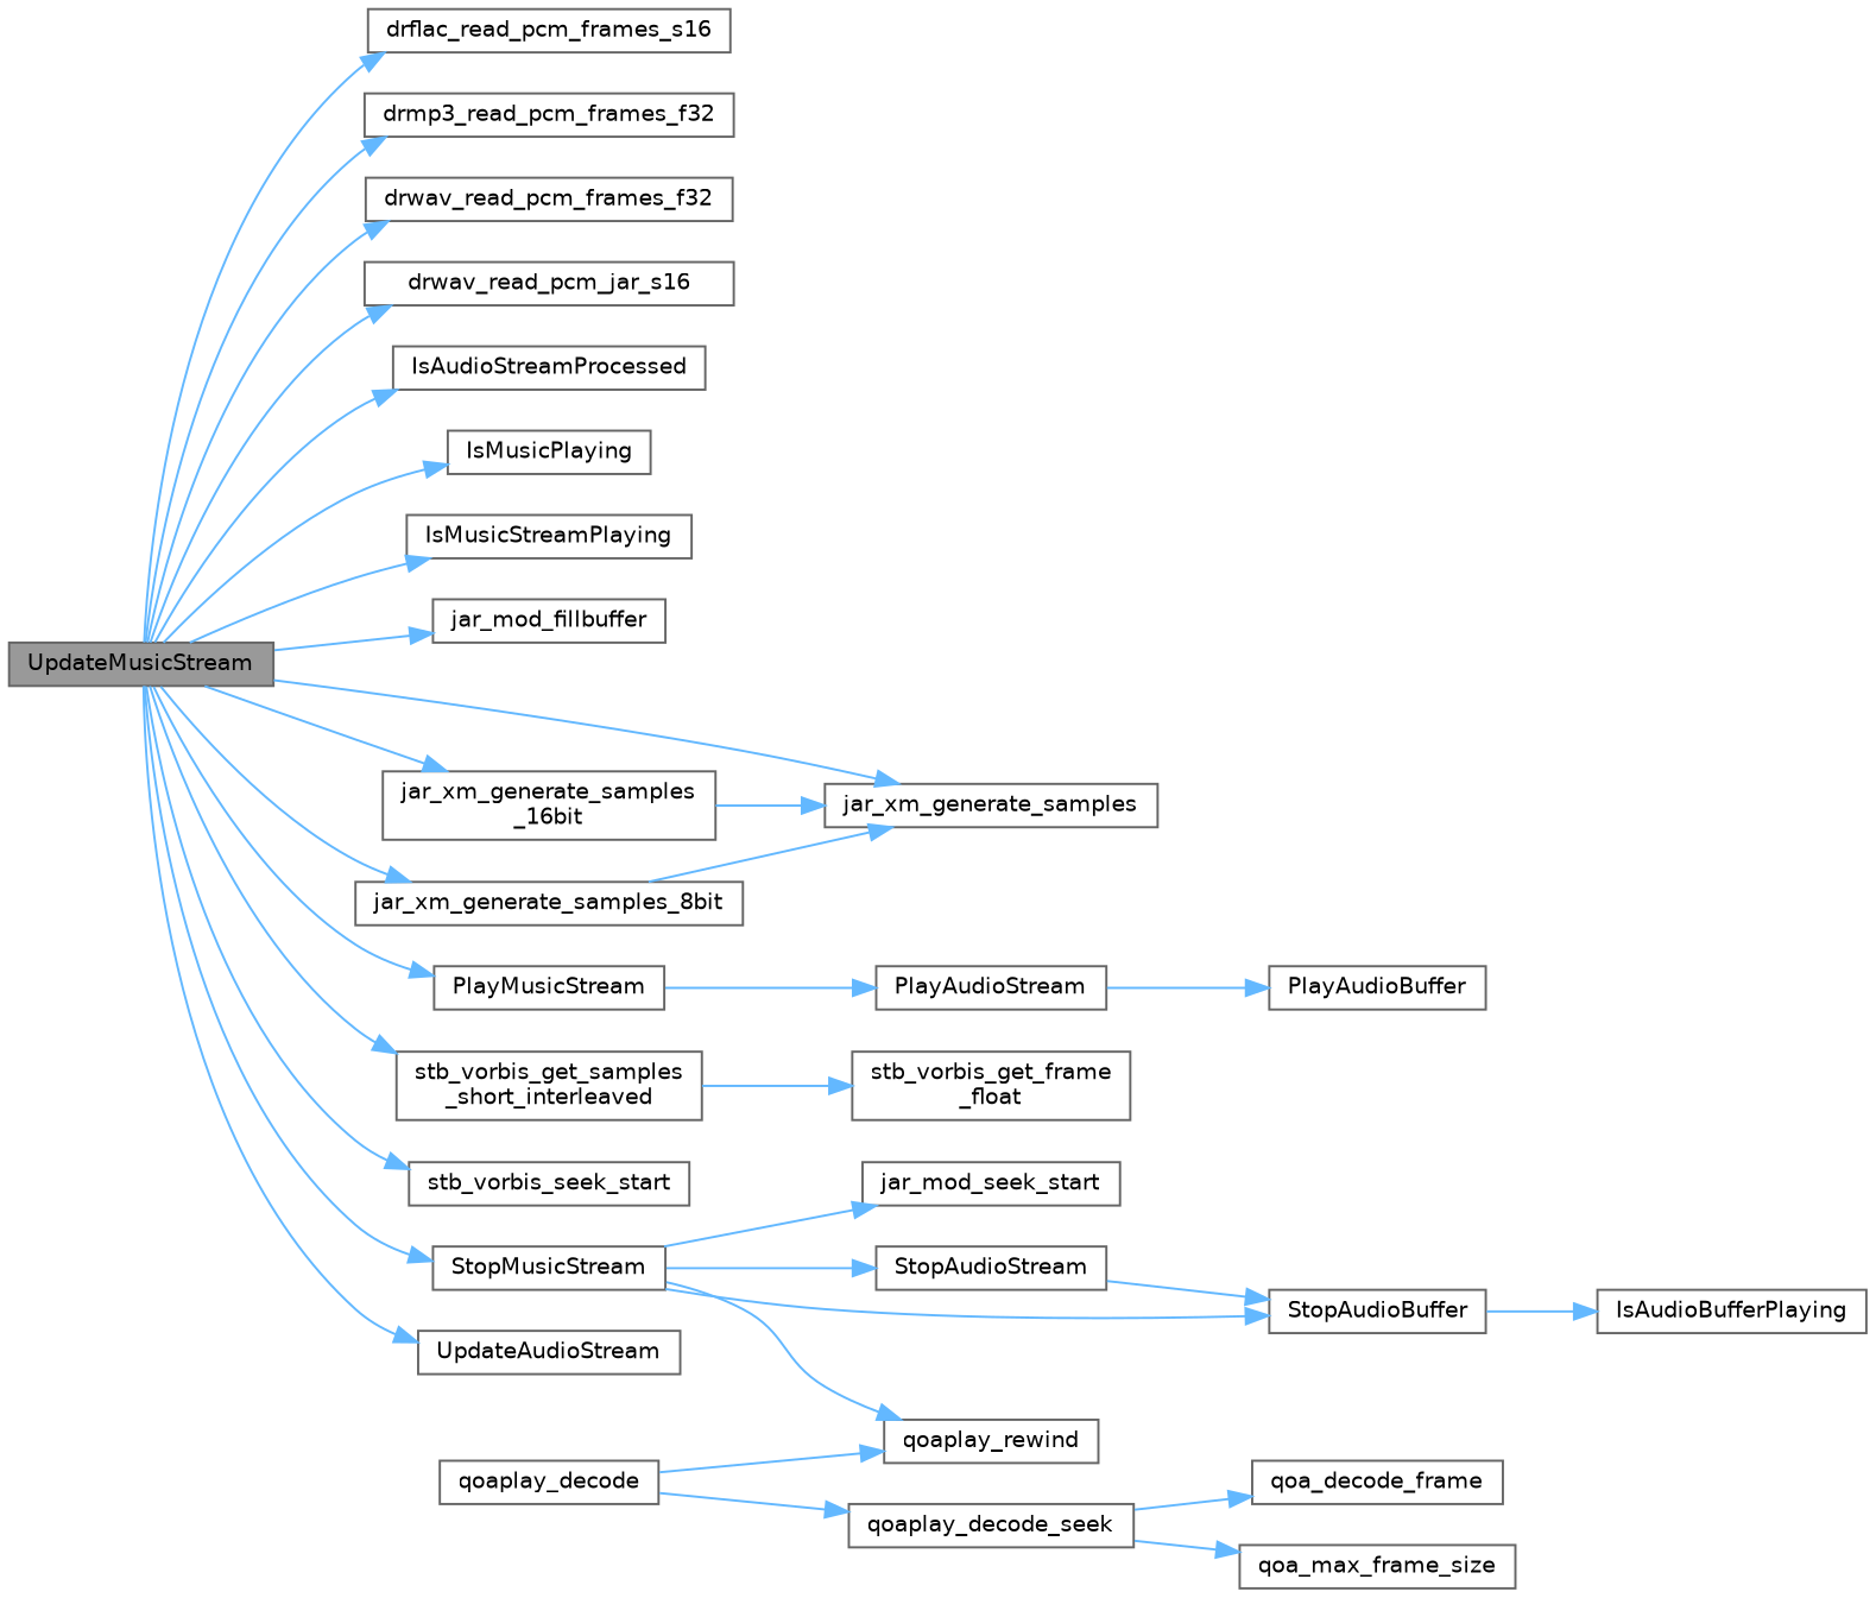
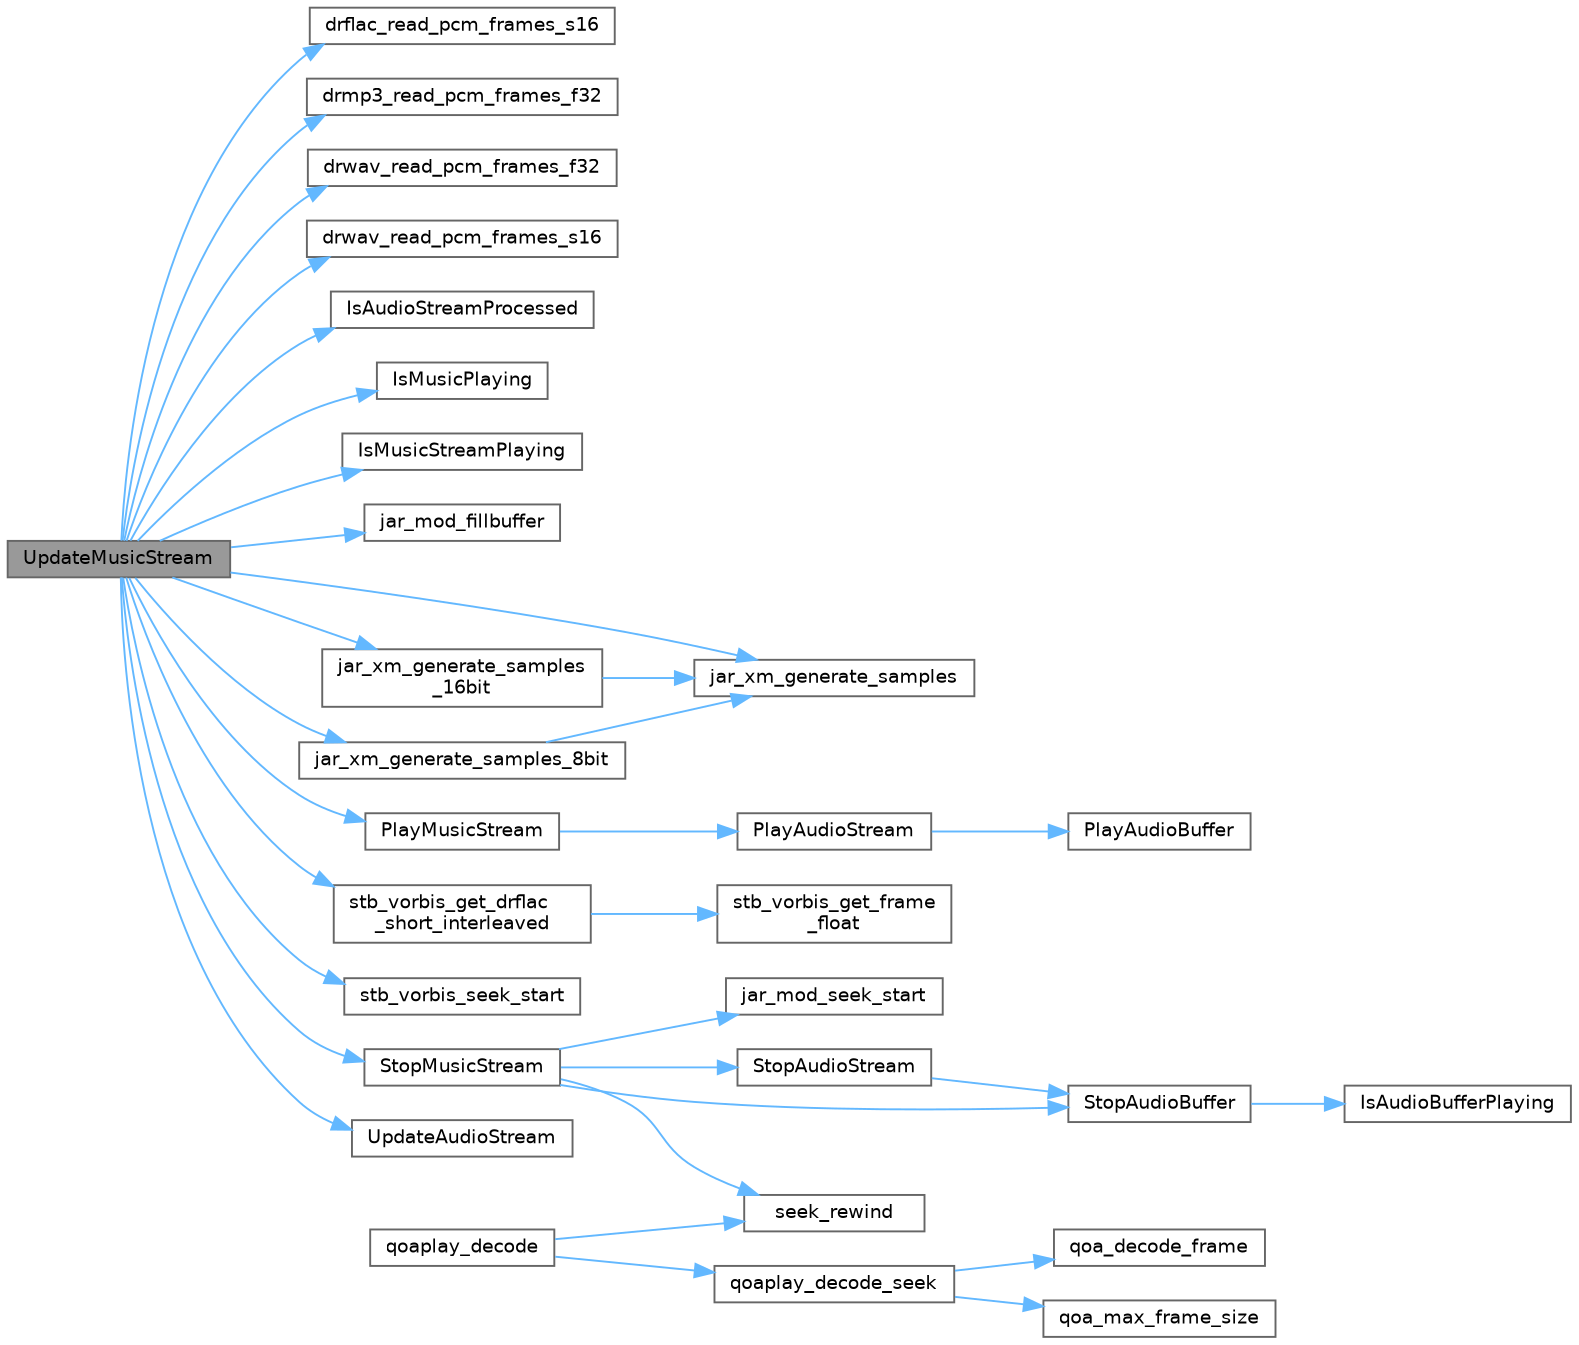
  digraph {
    rankdir=LR
    node [color=grey40 fillcolor=white fontname=Helvetica fontsize=10 shape=box style=filled]
    edge [color=steelblue1 fontname=Helvetica fontsize=10 labelfontname=Helvetica labelfontsize=10 style=solid]
    n1 [color=gray40 fillcolor=grey60 fontcolor=black height=0.2 label=UpdateMusicStream width=0.4]
    n2 [height=0.2 label=drflac_read_pcm_frames_s16 width=0.4]
    n3 [height=0.2 label=drmp3_read_pcm_frames_f32 width=0.4]
    n4 [height=0.2 label=drwav_read_pcm_frames_f32 width=0.4]
-   n5 [height=0.2 label=drwav_read_pcm_jar_s16 width=0.4]
+   n5 [height=0.2 label=drwav_read_pcm_frames_s16 width=0.4]
    n6 [height=0.2 label=IsAudioStreamProcessed width=0.4]
    n7 [height=0.2 label=IsMusicPlaying width=0.4]
    n8 [height=0.2 label=IsMusicStreamPlaying width=0.4]
    n9 [height=0.2 label=jar_mod_fillbuffer width=0.4]
    n10 [height=0.2 label=jar_xm_generate_samples width=0.4]
    n11 [height=0.2 label="jar_xm_generate_samples\l_16bit" width=0.4]
    n12 [height=0.2 label=jar_xm_generate_samples_8bit width=0.4]
    n13 [height=0.2 label=PlayMusicStream width=0.4]
-   n14 [height=0.2 label="stb_vorbis_get_samples\l_short_interleaved" width=0.4]
+   n14 [height=0.2 label="stb_vorbis_get_drflac\l_short_interleaved" width=0.4]
    n15 [height=0.2 label=stb_vorbis_seek_start width=0.4]
    n16 [height=0.2 label=StopMusicStream width=0.4]
    n17 [height=0.2 label=UpdateAudioStream width=0.4]
    n18 [height=0.2 label=PlayAudioStream width=0.4]
    n19 [height=0.2 label=qoaplay_decode width=0.4]
    n20 [height=0.2 label=qoaplay_decode_seek width=0.4]
-   n21 [height=0.2 label=qoaplay_rewind width=0.4]
+   n21 [height=0.2 label=seek_rewind width=0.4]
    n22 [height=0.2 label="stb_vorbis_get_frame\l_float" width=0.4]
    n23 [height=0.2 label=jar_mod_seek_start width=0.4]
    n24 [height=0.2 label=StopAudioStream width=0.4]
    n25 [height=0.2 label=StopAudioBuffer width=0.4]
    n26 [height=0.2 label=IsAudioBufferPlaying width=0.4]
    n27 [height=0.2 label=PlayAudioBuffer width=0.4]
    n28 [height=0.2 label=qoa_decode_frame width=0.4]
    n29 [height=0.2 label=qoa_max_frame_size width=0.4]
    n1 -> n2
    n1 -> n3
    n1 -> n4
    n1 -> n5
    n1 -> n6
    n1 -> n7
    n1 -> n8
    n1 -> n9
    n1 -> n10
    n1 -> n11
    n1 -> n12
    n1 -> n13
    n1 -> n14
    n1 -> n15
    n1 -> n16
    n1 -> n17
    n11 -> n10
    n12 -> n10
    n13 -> n18
    n14 -> n22
    n16 -> n21
    n16 -> n23
    n16 -> n24
    n16 -> n25
    n18 -> n27
    n19 -> n20
    n19 -> n21
    n20 -> n28
    n20 -> n29
    n24 -> n25
    n25 -> n26
  }
